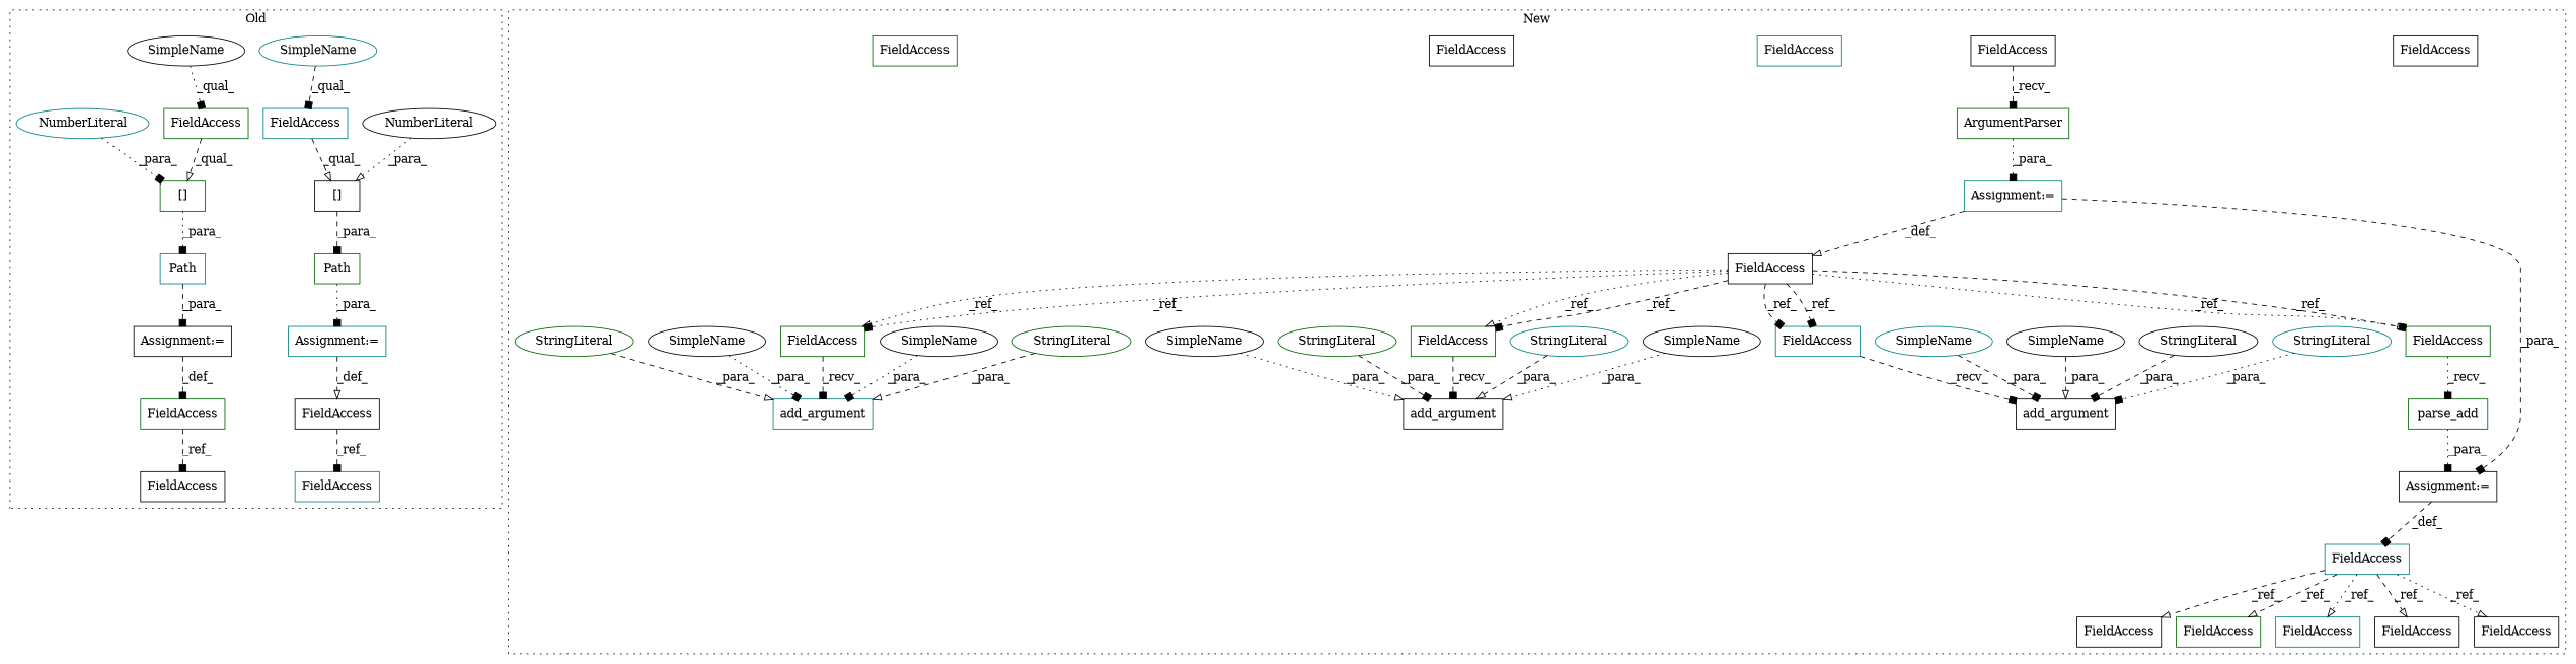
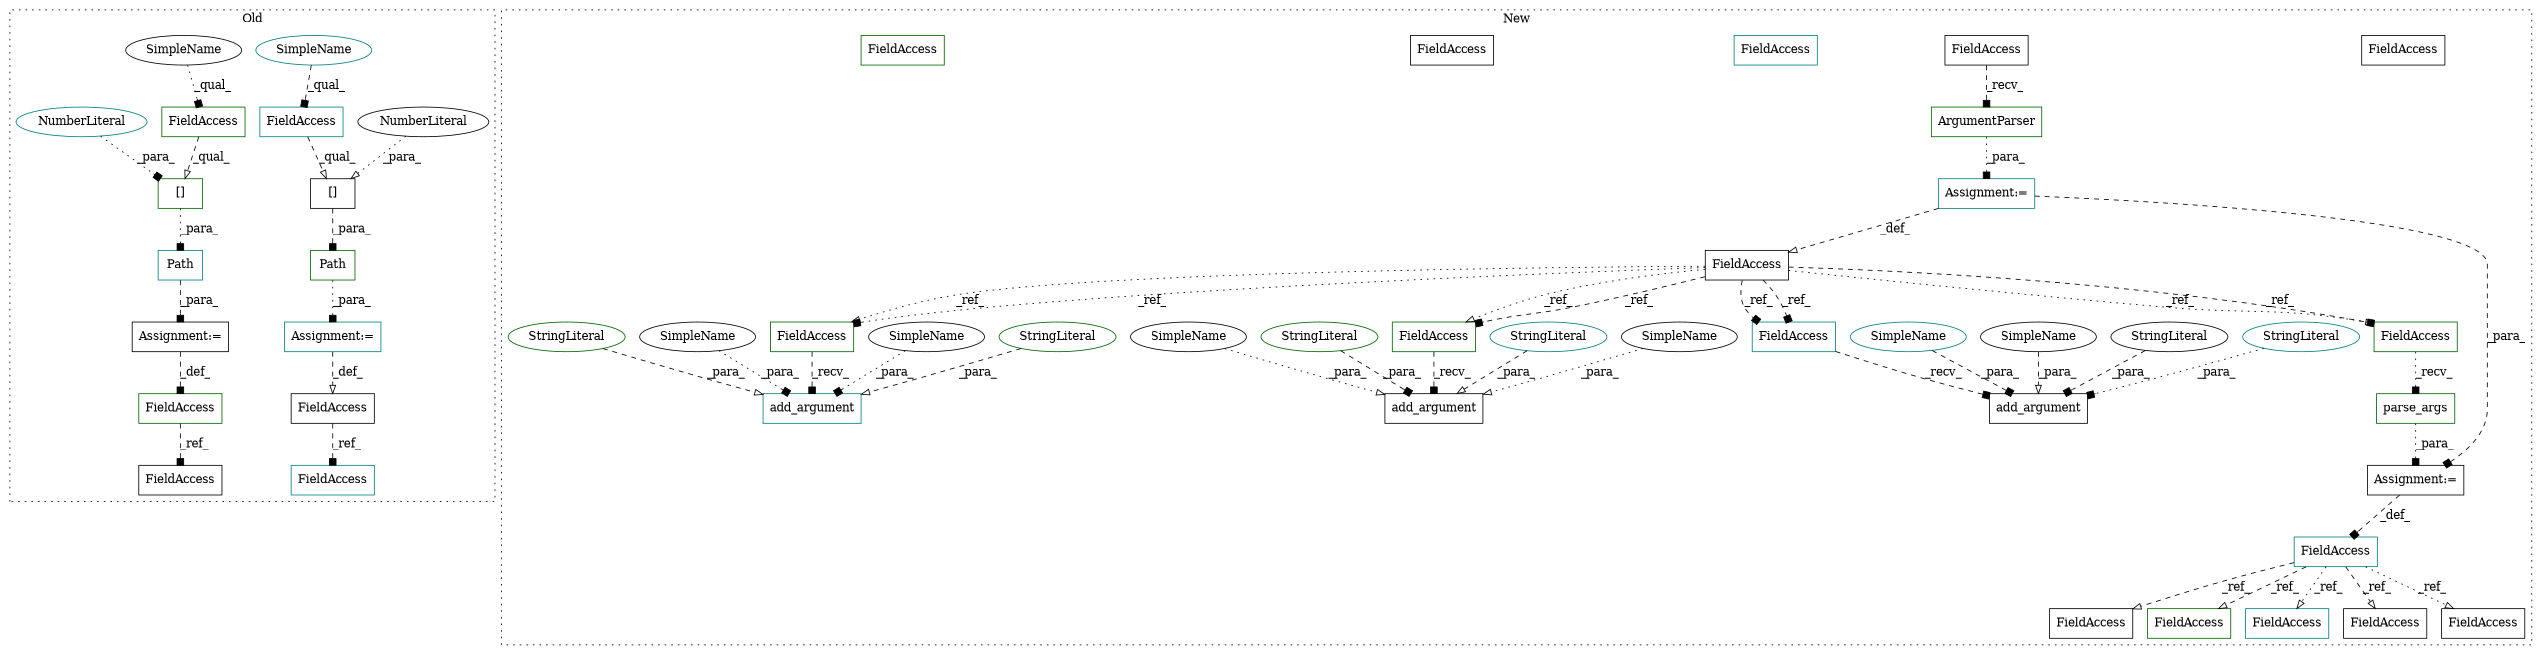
  digraph {
    node [a=22 l=4 s=3280 shape=box color=black]
    edge [style=dashed arrowhead=box]
    n1 [a=32 l="5,1" label=Path s="3275,3291" color=darkgreen]
    n2 [a=2 l="9,1" label="[]" s="3280,3290"]
    n3 [a=34 l=1 label=NumberLiteral s=3289 shape=ellipse]
    n4 [l=13 label=FieldAccess s=3261]
    n5 [l=13 label=FieldAccess s=3386 color=teal]
    n6 [l=8 label=FieldAccess color=teal]
    n7 [l=8 label=FieldAccess s=3201 color=darkgreen]
    n8 [a=2 l="9,1" label="[]" s="3201,3211" color=darkgreen]
    n9 [a=32 l="5,1" label=Path s="3196,3212" color=teal]
    n10 [a=34 l=1 label=NumberLiteral s=3210 shape=ellipse color=teal]
    n11 [l=13 label=FieldAccess s=3182 color=darkgreen]
    n12 [l=13 label=FieldAccess s=3357]
    n13 [a=7 l=1 label="Assignment:=" s=3195]
    n14 [a=7 l=1 label="Assignment:=" s=3274 color=teal]
    n15 [a=42 l=3 label=SimpleName shape=ellipse color=teal]
    n16 [a=42 l=3 label=SimpleName s=3201 shape=ellipse]
    n17 [a=32 l=16 label=ArgumentParser s=3232 color=darkgreen]
    n18 [a=32 l="13,1" label=add_argument s="3263,3392"]
-   n19 [a=32 l=12 label=parse_add s=3607 color=darkgreen]
+   n19 [a=32 l=12 label=parse_args s=3607 color=darkgreen]
    n20 [a=32 l="13,1" label=add_argument s="3408,3512"]
    n21 [a=45 l=68 label=StringLiteral s=3444 shape=ellipse color=teal]
    n22 [a=45 l=10 label=StringLiteral s=3276 shape=ellipse color=teal]
    n23 [a=45 l=12 label=StringLiteral s=3421 shape=ellipse]
    n24 [a=45 l=95 label=StringLiteral s=3297 shape=ellipse color=darkgreen]
    n25 [label=FieldAccess s=3595 color=teal]
    n26 [l=6 label=FieldAccess s=3600]
    n27 [l=6 label=FieldAccess s=3216]
    n28 [l=8 label=FieldAccess s=3223]
    n29 [label=FieldAccess s=3702]
    n30 [l=6 label=FieldAccess s=3256 color=teal]
    n31 [label=FieldAccess s=3891 color=darkgreen]
    n32 [l=6 label=FieldAccess s=3521]
    n33 [label=FieldAccess s=3760 color=teal]
    n34 [l=6 label=FieldAccess s=3401 color=darkgreen]
    n35 [a=7 l=1 label="Assignment:=" s=3599]
    n36 [a=7 l=1 label="Assignment:=" s=3222 color=teal]
    n37 [a=32 l="13,1" label=add_argument s="3528,3586" color=teal]
    n38 [a=45 l=24 label=StringLiteral s=3562 shape=ellipse color=darkgreen]
    n39 [a=45 l=10 label=StringLiteral s=3541 shape=ellipse color=darkgreen]
    n40 [label=FieldAccess s=3643]
    n41 [label=FieldAccess s=3875]
    n42 [a=42 label=SimpleName s=3552 shape=ellipse]
    n43 [a=42 label=SimpleName s=3287 shape=ellipse]
    n44 [a=42 label=SimpleName s=3434 shape=ellipse]
    n45 [a=42 label=SimpleName s=3439 shape=ellipse color=teal]
    n46 [a=42 label=SimpleName s=3292 shape=ellipse]
    n47 [a=42 label=SimpleName s=3557 shape=ellipse]
    n48 [l=6 label=FieldAccess s=3256 color=darkgreen]
    n49 [l=6 label=FieldAccess s=3401 color=teal]
    n50 [l=6 label=FieldAccess s=3521 color=darkgreen]
    n51 [l=6 label=FieldAccess s=3600 color=darkgreen]
    subgraph cluster_1 {
      label=Old
      style=dotted
      n1
      n2
      n3
      n4
      n5
      n6
      n7
      n8
      n9
      n10
      n11
      n12
      n13
      n14
      n15
      n16
    }
    subgraph cluster_2 {
      label=New
      style=dotted
      n17
      n18
      n19
      n20
      n21
      n22
      n23
      n24
      n25
      n26
      n27
      n28
      n29
      n30
      n31
      n32
      n33
      n34
      n35
      n36
      n37
      n38
      n39
      n40
      n41
      n42
      n43
      n44
      n45
      n46
      n47
      n48
      n49
      n50
      n51
    }
    n1 -> n14 [label=_para_ style=dotted]
    n2 -> n1 [label=_para_]
    n3 -> n2 [label=_para_ style=dotted arrowhead=onormal]
    n4 -> n5 [label=_ref_]
    n6 -> n2 [label=_qual_ arrowhead=onormal]
    n7 -> n8 [label=_qual_ arrowhead=onormal]
    n8 -> n9 [label=_para_ style=dotted]
    n9 -> n13 [label=_para_]
    n10 -> n8 [label=_para_ style=dotted]
    n11 -> n12 [label=_ref_]
    n13 -> n11 [label=_def_]
    n14 -> n4 [label=_def_ arrowhead=onormal]
    n15 -> n6 [label=_qual_]
    n16 -> n7 [label=_qual_ style=dotted]
    n17 -> n36 [label=_para_ style=dotted]
    n19 -> n35 [label=_para_ style=dotted]
    n21 -> n20 [label=_para_ style=dotted]
    n22 -> n18 [label=_para_ arrowhead=onormal]
    n23 -> n20 [label=_para_]
    n24 -> n18 [label=_para_]
    n25 -> n29 [label=_ref_ arrowhead=onormal]
    n25 -> n31 [label=_ref_ arrowhead=onormal]
    n25 -> n33 [label=_ref_ style=dotted arrowhead=onormal]
    n25 -> n40 [label=_ref_ arrowhead=onormal]
    n25 -> n41 [label=_ref_ style=dotted arrowhead=onormal]
    n27 -> n48 [label=_ref_ style=dotted arrowhead=onormal]
    n27 -> n48 [label=_ref_]
    n27 -> n49 [label=_ref_]
    n27 -> n49 [label=_ref_]
    n27 -> n50 [label=_ref_ style=dotted]
    n27 -> n50 [label=_ref_ style=dotted arrowhead=onormal]
    n27 -> n51 [label=_ref_]
    n27 -> n51 [label=_ref_ style=dotted arrowhead=onormal]
    n28 -> n17 [label=_recv_]
    n35 -> n25 [label=_def_]
    n36 -> n27 [label=_def_ arrowhead=onormal]
    n36 -> n35 [label=_para_]
    n38 -> n37 [label=_para_ arrowhead=onormal]
    n39 -> n37 [label=_para_ arrowhead=onormal]
    n42 -> n37 [label=_para_ style=dotted]
    n43 -> n18 [label=_para_ style=dotted arrowhead=onormal]
    n44 -> n20 [label=_para_ arrowhead=onormal]
    n45 -> n20 [label=_para_]
    n46 -> n18 [label=_para_ style=dotted arrowhead=onormal]
    n47 -> n37 [label=_para_ style=dotted]
    n48 -> n18 [label=_recv_]
    n49 -> n20 [label=_recv_]
    n50 -> n37 [label=_recv_]
    n51 -> n19 [label=_recv_ style=dotted]
  }
